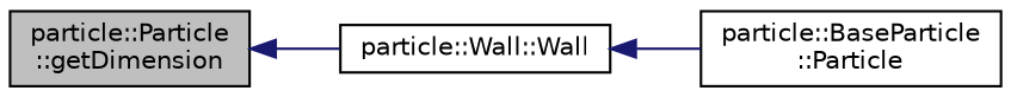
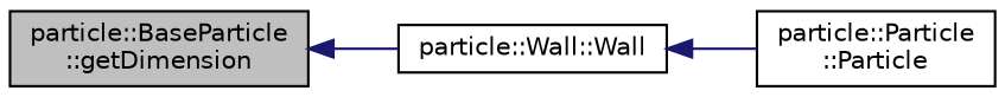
  digraph {
    rankdir=LR
    node [color=black fillcolor=white fontname=Helvetica fontsize=10 shape=record style=filled]
    edge [color=midnightblue dir=back fontname=Helvetica fontsize=10 labelfontname=Helvetica labelfontsize=10 style=solid]
-   n1 [fillcolor=grey75 fontcolor=black height=0.2 label="particle::Particle\l::getDimension" width=0.4]
+   n1 [fillcolor=grey75 fontcolor=black height=0.2 label="particle::BaseParticle\l::getDimension" width=0.4]
    n2 [height=0.2 label="particle::Wall::Wall" width=0.4]
-   n3 [height=0.2 label="particle::BaseParticle\l::Particle" width=0.4]
+   n3 [height=0.2 label="particle::Particle\l::Particle" width=0.4]
    n1 -> n2
    n2 -> n3
  }
